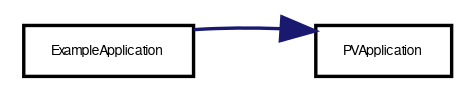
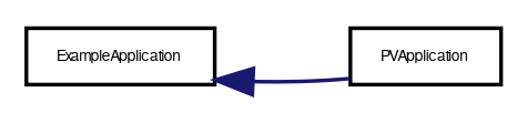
  digraph {
    rankdir=LR
    node [color=black fillcolor=white fontname=FreeSans fontsize=4 shape=record style=filled]
    n1 [height=0.2 label=ExampleApplication width=0.4]
    n2 [height=0.2 label=PVApplication width=0.4]
-   n2 -> n1 [color=midnightblue dir=back fontname=FreeSans fontsize=4 labelfontname=FreeSans labelfontsize=4 style=solid]
+   n1 -> n2 [color=midnightblue dir=back fontname=FreeSans fontsize=4 labelfontname=FreeSans labelfontsize=4 style=solid]
  }
